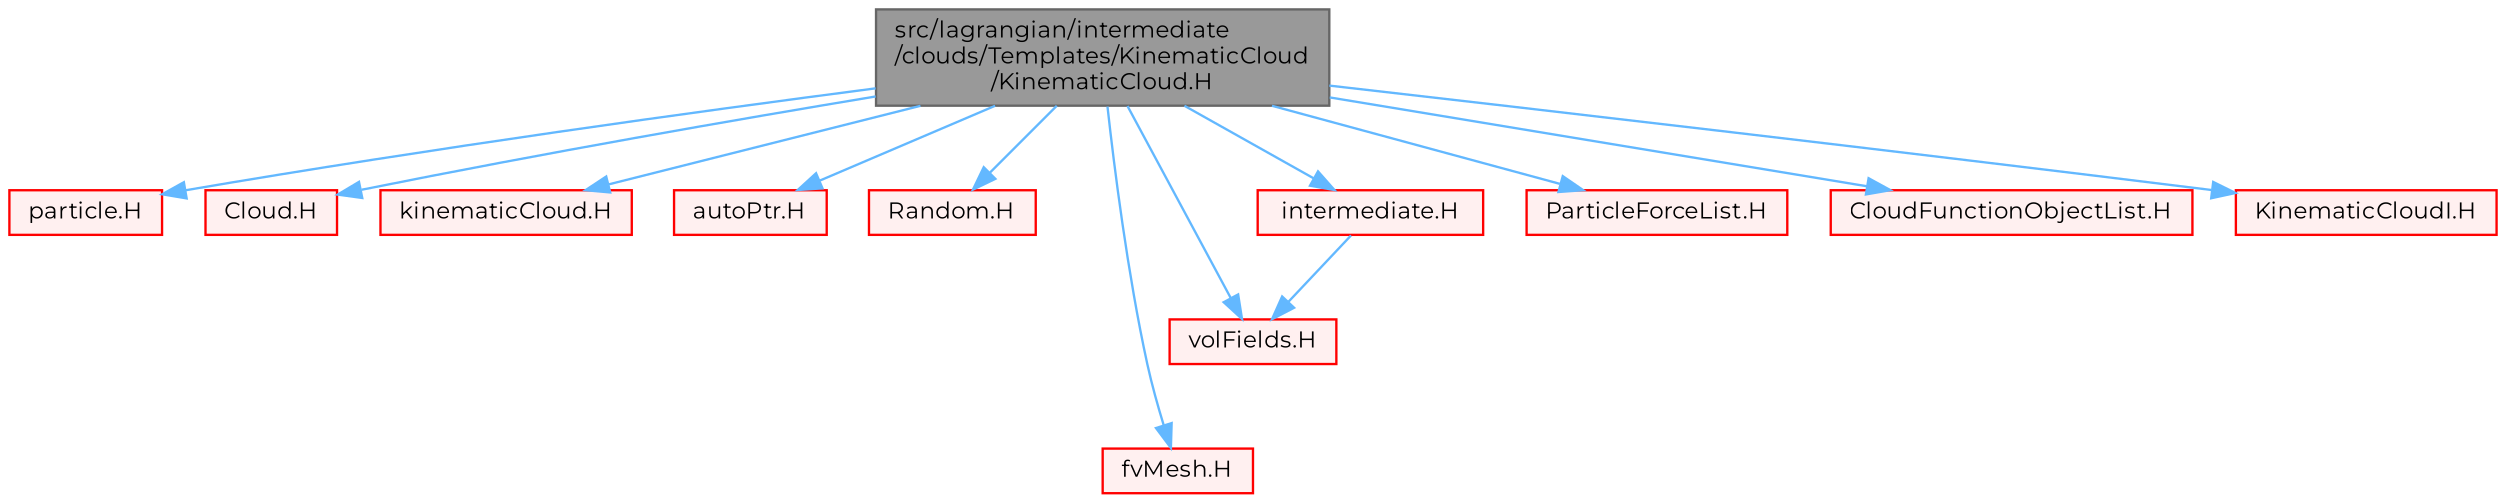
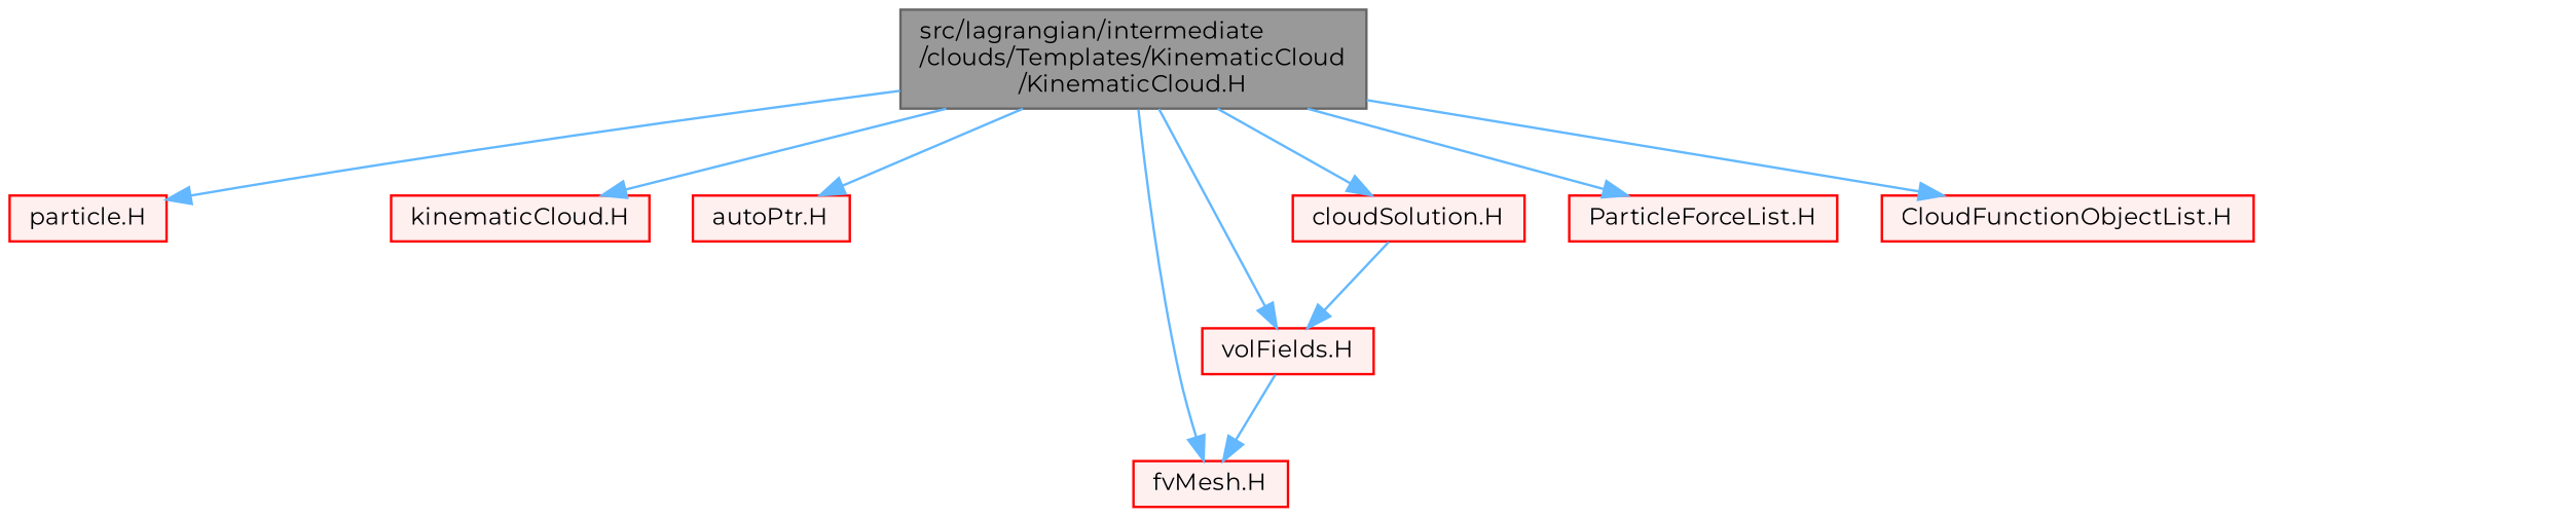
  digraph {
    fontname=Montserrat
    node [color=red fillcolor="#FFF0F0" fontname=Montserrat fontsize=10 shape=box style=filled]
    edge [color=steelblue1 fontname=Montserrat fontsize=10 labelfontname=Helvetica labelfontsize=10 style=solid]
    n1 [color=gray40 fillcolor=grey60 fontcolor=black height=0.2 label="src/lagrangian/intermediate\l/clouds/Templates/KinematicCloud\l/KinematicCloud.H" width=0.4]
    n2 [height=0.2 label="particle.H" width=0.4]
-   n3 [height=0.2 label="Cloud.H" width=0.4]
    n4 [height=0.2 label="kinematicCloud.H" width=0.4]
    n5 [height=0.2 label="autoPtr.H" width=0.4]
-   n6 [height=0.2 label="Random.H" width=0.4]
    n7 [height=0.2 label="fvMesh.H" width=0.4]
    n8 [height=0.2 label="volFields.H" width=0.4]
-   n9 [height=0.2 label="intermediate.H" width=0.4]
+   n9 [height=0.2 label="cloudSolution.H" width=0.4]
    n10 [height=0.2 label="ParticleForceList.H" width=0.4]
    n11 [height=0.2 label="CloudFunctionObjectList.H" width=0.4]
-   n12 [height=0.2 label="KinematicCloudI.H" width=0.4]
    n1 -> n2
-   n1 -> n3
    n1 -> n4
    n1 -> n5
-   n1 -> n6
    n1 -> n7
    n1 -> n8
    n1 -> n9
    n1 -> n10
    n1 -> n11
-   n1 -> n12
+   n8 -> n7
    n9 -> n8
  }
